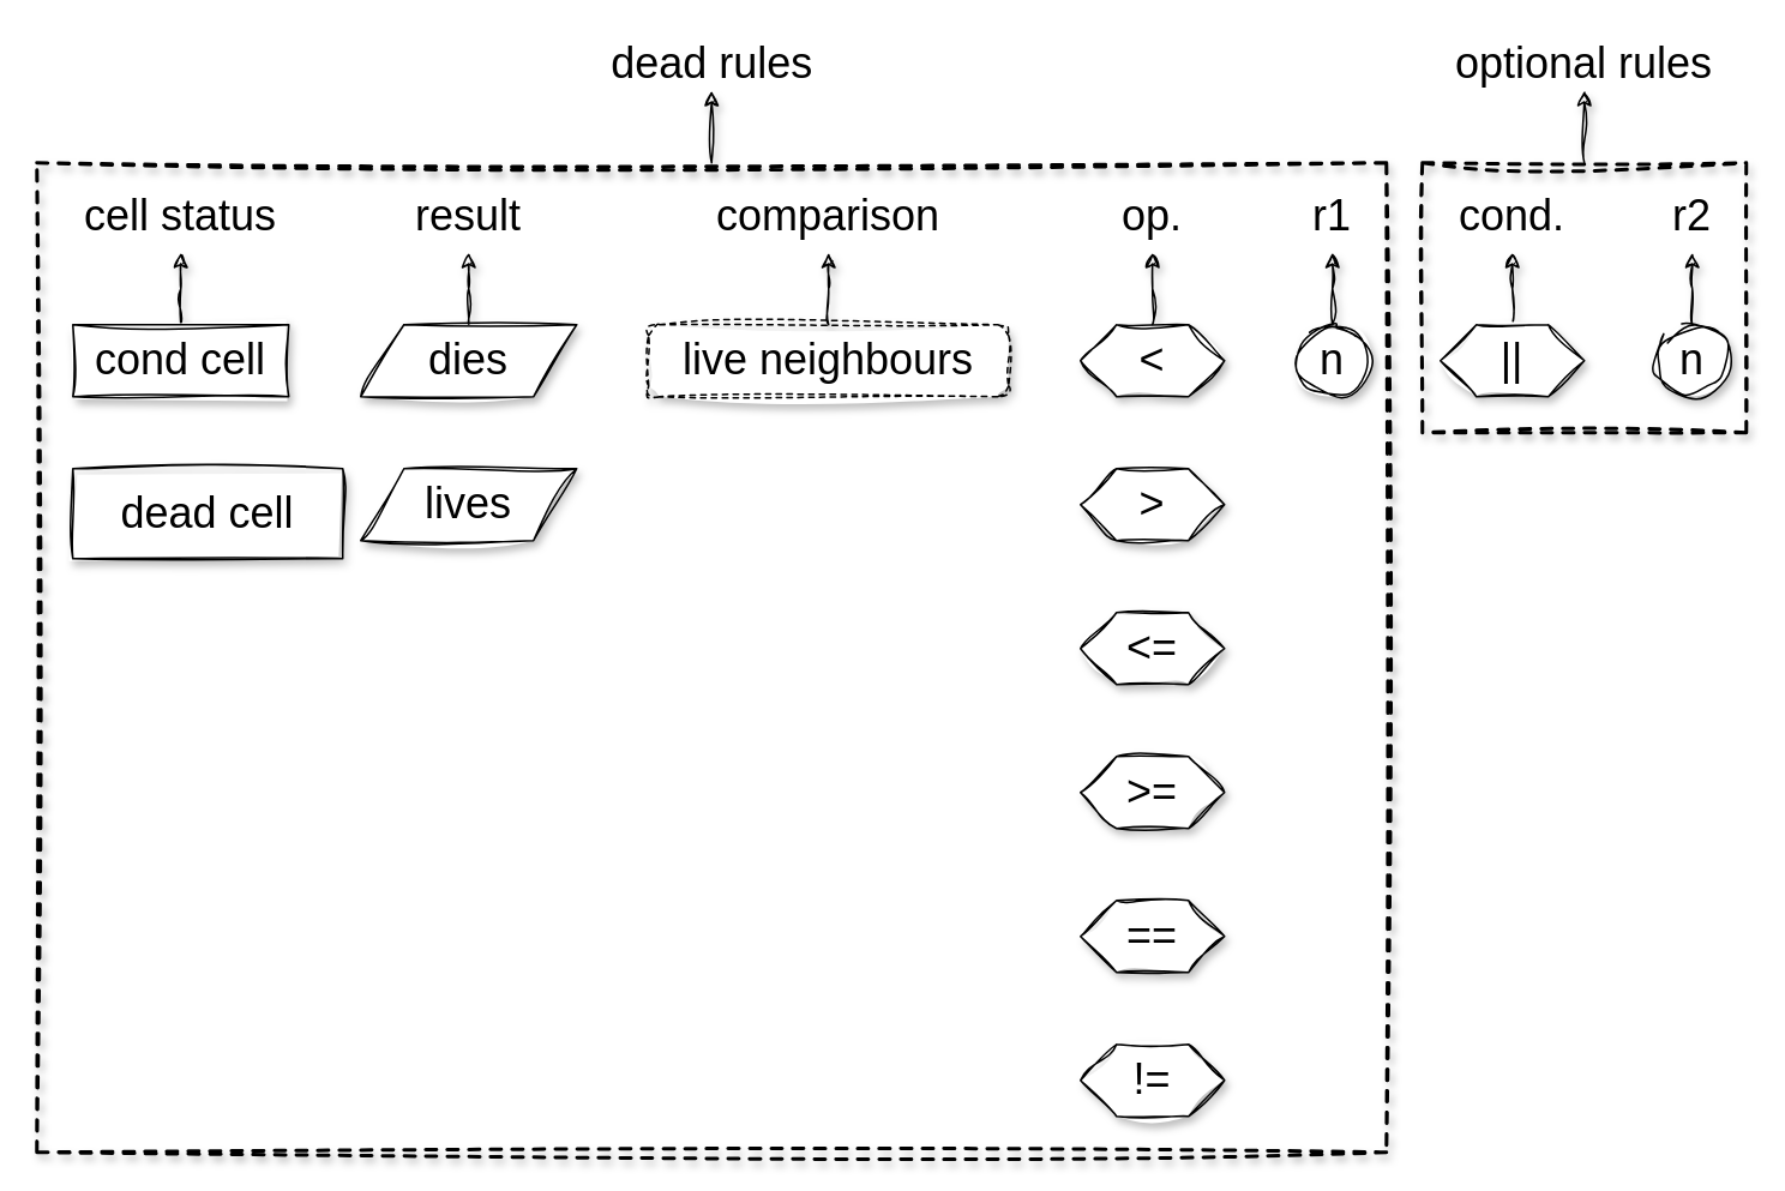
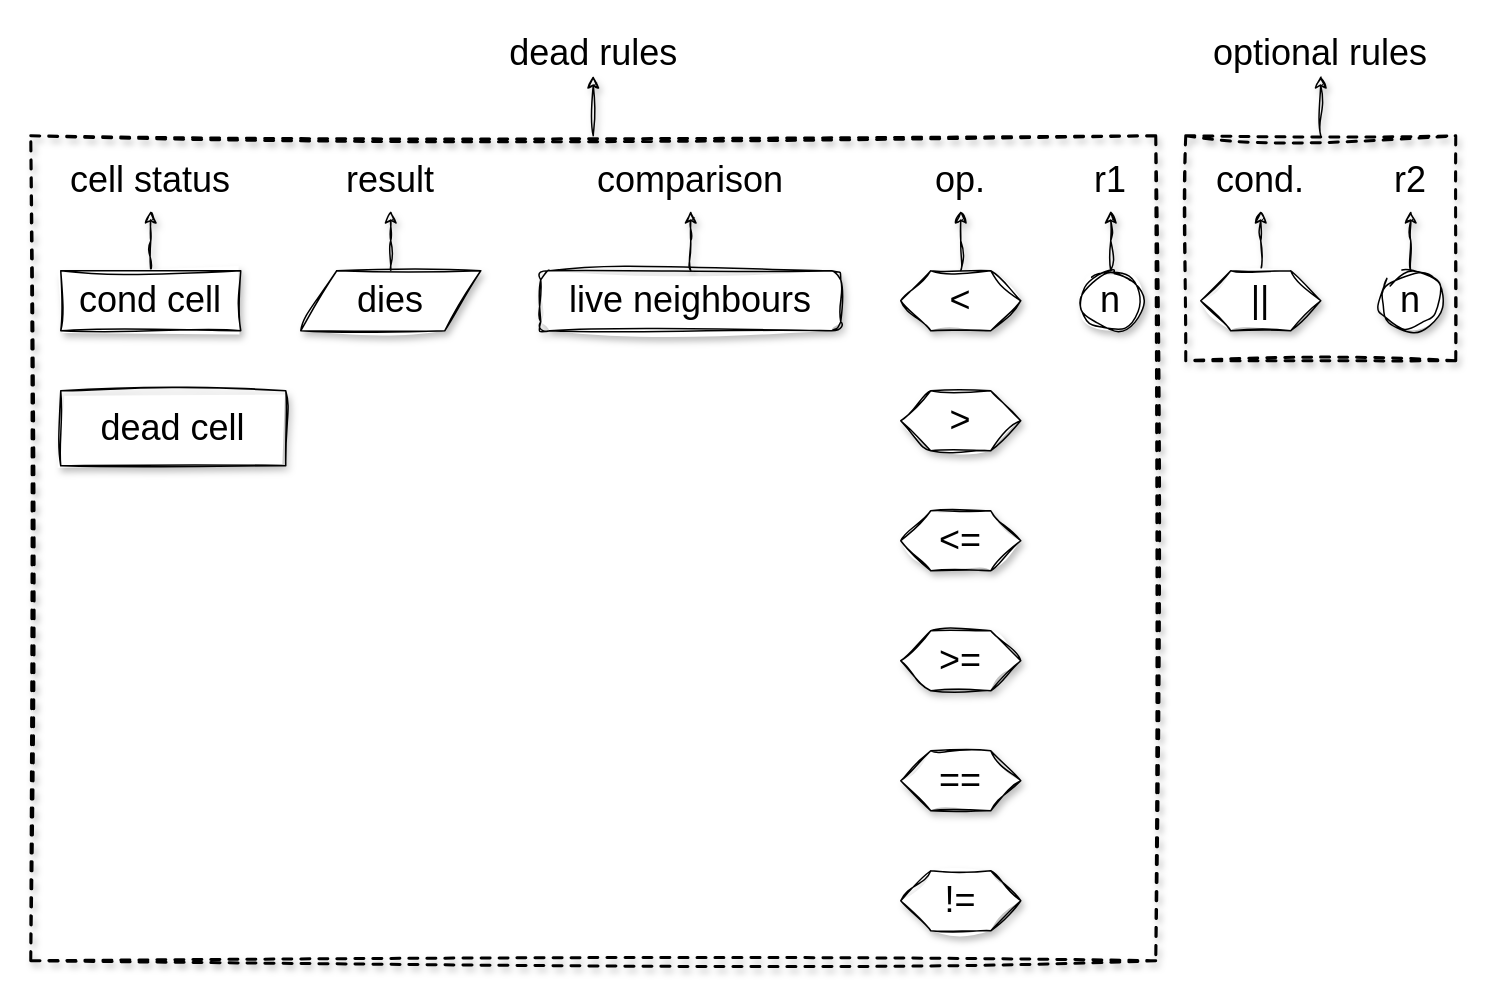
  <mxCell id="0" />
  <mxCell id="1" parent="0" />
  <mxCell id="2" style="edgeStyle=orthogonalEdgeStyle;rounded=0;orthogonalLoop=1;jettySize=auto;html=1;fontSize=24;shadow=1;sketch=1;curveFitting=1;jiggle=2;" edge="1" parent="1" source="3"><mxGeometry relative="1" as="geometry"><mxPoint x="100" y="140" as="targetPoint" /></mxGeometry></mxCell>
  <mxCell id="3" value="&lt;font style=&quot;font-size: 24px;&quot;&gt;cond cell&lt;/font&gt;" style="rounded=0;whiteSpace=wrap;html=1;shadow=1;sketch=1;curveFitting=1;jiggle=2;" vertex="1" parent="1"><mxGeometry x="40" y="180" width="120" height="40" as="geometry" /></mxCell>
  <mxCell id="4" style="edgeStyle=orthogonalEdgeStyle;rounded=0;orthogonalLoop=1;jettySize=auto;html=1;exitX=0.5;exitY=0;exitDx=0;exitDy=0;fontSize=24;shadow=1;sketch=1;curveFitting=1;jiggle=2;" edge="1" parent="1" source="5"><mxGeometry relative="1" as="geometry"><mxPoint x="260" y="140" as="targetPoint" /></mxGeometry></mxCell>
  <mxCell id="5" value="dies" style="shape=parallelogram;perimeter=parallelogramPerimeter;whiteSpace=wrap;html=1;dashed=0;fontSize=24;shadow=1;sketch=1;curveFitting=1;jiggle=2;" vertex="1" parent="1"><mxGeometry x="200" y="180" width="120" height="40" as="geometry" /></mxCell>
- <mxCell id="6" value="lives" style="shape=parallelogram;perimeter=parallelogramPerimeter;whiteSpace=wrap;html=1;dashed=0;fontSize=24;shadow=1;sketch=1;curveFitting=1;jiggle=2;" vertex="1" parent="1"><mxGeometry x="200" y="260" width="120" height="40" as="geometry" /></mxCell>
  <mxCell id="7" value="&lt;font style=&quot;font-size: 24px;&quot;&gt;dead cell&lt;/font&gt;" style="rounded=0;whiteSpace=wrap;html=1;shadow=1;sketch=1;curveFitting=1;jiggle=2;" vertex="1" parent="1"><mxGeometry x="40" y="260" width="150" height="50" as="geometry" /></mxCell>
  <mxCell id="8" style="edgeStyle=orthogonalEdgeStyle;rounded=0;orthogonalLoop=1;jettySize=auto;html=1;fontSize=24;shadow=1;sketch=1;curveFitting=1;jiggle=2;" edge="1" parent="1" source="9"><mxGeometry relative="1" as="geometry"><mxPoint x="460" y="140" as="targetPoint" /></mxGeometry></mxCell>
- <mxCell id="9" value="&lt;font style=&quot;font-size: 24px;&quot;&gt;live neighbours&lt;/font&gt;" style="rounded=1;whiteSpace=wrap;html=1;fontSize=18;shadow=1;sketch=1;curveFitting=1;jiggle=2;dashed=1;" vertex="1" parent="1"><mxGeometry x="360" y="180" width="200" height="40" as="geometry" /></mxCell>
+ <mxCell id="9" value="&lt;font style=&quot;font-size: 24px;&quot;&gt;live neighbours&lt;/font&gt;" style="rounded=1;whiteSpace=wrap;html=1;fontSize=18;shadow=1;sketch=1;curveFitting=1;jiggle=2;" vertex="1" parent="1"><mxGeometry x="360" y="180" width="200" height="40" as="geometry" /></mxCell>
  <mxCell id="10" style="edgeStyle=orthogonalEdgeStyle;rounded=0;orthogonalLoop=1;jettySize=auto;html=1;fontSize=24;shadow=1;sketch=1;curveFitting=1;jiggle=2;" edge="1" parent="1" source="11"><mxGeometry relative="1" as="geometry"><mxPoint x="640" y="140" as="targetPoint" /></mxGeometry></mxCell>
  <mxCell id="11" value="&amp;lt;" style="shape=hexagon;perimeter=hexagonPerimeter2;whiteSpace=wrap;html=1;fixedSize=1;fontSize=24;shadow=1;sketch=1;curveFitting=1;jiggle=2;" vertex="1" parent="1"><mxGeometry x="600" y="180" width="80" height="40" as="geometry" /></mxCell>
  <mxCell id="12" value="&amp;gt;" style="shape=hexagon;perimeter=hexagonPerimeter2;whiteSpace=wrap;html=1;fixedSize=1;fontSize=24;shadow=1;sketch=1;curveFitting=1;jiggle=2;" vertex="1" parent="1"><mxGeometry x="600" y="260" width="80" height="40" as="geometry" /></mxCell>
  <mxCell id="13" value="&amp;lt;=" style="shape=hexagon;perimeter=hexagonPerimeter2;whiteSpace=wrap;html=1;fixedSize=1;fontSize=24;shadow=1;sketch=1;curveFitting=1;jiggle=2;" vertex="1" parent="1"><mxGeometry x="600" y="340" width="80" height="40" as="geometry" /></mxCell>
  <mxCell id="14" value="&amp;gt;=" style="shape=hexagon;perimeter=hexagonPerimeter2;whiteSpace=wrap;html=1;fixedSize=1;fontSize=24;shadow=1;sketch=1;curveFitting=1;jiggle=2;" vertex="1" parent="1"><mxGeometry x="600" y="420" width="80" height="40" as="geometry" /></mxCell>
  <mxCell id="15" value="==" style="shape=hexagon;perimeter=hexagonPerimeter2;whiteSpace=wrap;html=1;fixedSize=1;fontSize=24;shadow=1;sketch=1;curveFitting=1;jiggle=2;" vertex="1" parent="1"><mxGeometry x="600" y="500" width="80" height="40" as="geometry" /></mxCell>
  <mxCell id="16" value="!=" style="shape=hexagon;perimeter=hexagonPerimeter2;whiteSpace=wrap;html=1;fixedSize=1;fontSize=24;shadow=1;sketch=1;curveFitting=1;jiggle=2;" vertex="1" parent="1"><mxGeometry x="600" y="580" width="80" height="40" as="geometry" /></mxCell>
  <mxCell id="17" style="edgeStyle=orthogonalEdgeStyle;rounded=0;orthogonalLoop=1;jettySize=auto;html=1;exitX=0.5;exitY=0;exitDx=0;exitDy=0;fontSize=24;shadow=1;sketch=1;curveFitting=1;jiggle=2;" edge="1" parent="1" source="18"><mxGeometry relative="1" as="geometry"><mxPoint x="740" y="140" as="targetPoint" /></mxGeometry></mxCell>
  <mxCell id="18" value="n" style="ellipse;whiteSpace=wrap;html=1;fontSize=24;shadow=1;sketch=1;curveFitting=1;jiggle=2;" vertex="1" parent="1"><mxGeometry x="720" y="180" width="40" height="40" as="geometry" /></mxCell>
  <mxCell id="19" value="cell status" style="text;html=1;strokeColor=none;fillColor=none;align=center;verticalAlign=middle;whiteSpace=wrap;rounded=0;fontSize=24;shadow=1;sketch=1;curveFitting=1;jiggle=2;" vertex="1" parent="1"><mxGeometry x="40" y="100" width="120" height="40" as="geometry" /></mxCell>
  <mxCell id="20" value="result" style="text;html=1;strokeColor=none;fillColor=none;align=center;verticalAlign=middle;whiteSpace=wrap;rounded=0;fontSize=24;shadow=1;sketch=1;curveFitting=1;jiggle=2;" vertex="1" parent="1"><mxGeometry x="200" y="100" width="120" height="40" as="geometry" /></mxCell>
  <mxCell id="21" value="comparison" style="text;html=1;strokeColor=none;fillColor=none;align=center;verticalAlign=middle;whiteSpace=wrap;rounded=0;fontSize=24;shadow=1;sketch=1;curveFitting=1;jiggle=2;" vertex="1" parent="1"><mxGeometry x="360" y="100" width="200" height="40" as="geometry" /></mxCell>
  <mxCell id="22" value="&lt;font style=&quot;font-size: 24px;&quot;&gt;op.&lt;/font&gt;" style="text;html=1;strokeColor=none;fillColor=none;align=center;verticalAlign=middle;whiteSpace=wrap;rounded=0;fontSize=24;shadow=1;sketch=1;curveFitting=1;jiggle=2;" vertex="1" parent="1"><mxGeometry x="600" y="100" width="80" height="40" as="geometry" /></mxCell>
  <mxCell id="23" value="r1" style="text;html=1;strokeColor=none;fillColor=none;align=center;verticalAlign=middle;whiteSpace=wrap;rounded=0;fontSize=24;shadow=1;sketch=1;curveFitting=1;jiggle=2;" vertex="1" parent="1"><mxGeometry x="720" y="100" width="40" height="40" as="geometry" /></mxCell>
  <mxCell id="24" style="edgeStyle=orthogonalEdgeStyle;rounded=0;orthogonalLoop=1;jettySize=auto;html=1;fontSize=24;shadow=1;sketch=1;curveFitting=1;jiggle=2;" edge="1" parent="1" source="25"><mxGeometry relative="1" as="geometry"><mxPoint x="840" y="140" as="targetPoint" /></mxGeometry></mxCell>
  <mxCell id="25" value="||" style="shape=hexagon;perimeter=hexagonPerimeter2;whiteSpace=wrap;html=1;fixedSize=1;fontSize=24;shadow=1;sketch=1;curveFitting=1;jiggle=2;" vertex="1" parent="1"><mxGeometry x="800" y="180" width="80" height="40" as="geometry" /></mxCell>
  <mxCell id="26" style="edgeStyle=orthogonalEdgeStyle;rounded=0;orthogonalLoop=1;jettySize=auto;html=1;exitX=0.5;exitY=0;exitDx=0;exitDy=0;fontSize=24;shadow=1;sketch=1;curveFitting=1;jiggle=2;" edge="1" parent="1" source="27"><mxGeometry relative="1" as="geometry"><mxPoint x="940" y="140" as="targetPoint" /></mxGeometry></mxCell>
  <mxCell id="27" value="n" style="ellipse;whiteSpace=wrap;html=1;fontSize=24;shadow=1;sketch=1;curveFitting=1;jiggle=2;" vertex="1" parent="1"><mxGeometry x="920" y="180" width="40" height="40" as="geometry" /></mxCell>
  <mxCell id="28" value="&lt;font style=&quot;font-size: 24px;&quot;&gt;cond.&lt;/font&gt;" style="text;html=1;strokeColor=none;fillColor=none;align=center;verticalAlign=middle;whiteSpace=wrap;rounded=0;fontSize=24;shadow=1;sketch=1;curveFitting=1;jiggle=2;" vertex="1" parent="1"><mxGeometry x="800" y="100" width="80" height="40" as="geometry" /></mxCell>
  <mxCell id="29" value="r2" style="text;html=1;strokeColor=none;fillColor=none;align=center;verticalAlign=middle;whiteSpace=wrap;rounded=0;fontSize=24;shadow=1;sketch=1;curveFitting=1;jiggle=2;" vertex="1" parent="1"><mxGeometry x="920" y="100" width="40" height="40" as="geometry" /></mxCell>
  <mxCell id="30" style="edgeStyle=orthogonalEdgeStyle;rounded=0;orthogonalLoop=1;jettySize=auto;html=1;exitX=0.5;exitY=0;exitDx=0;exitDy=0;fontSize=24;shadow=1;sketch=1;curveFitting=1;jiggle=2;" edge="1" parent="1" source="31" target="35"><mxGeometry relative="1" as="geometry" /></mxCell>
  <mxCell id="31" value="" style="whiteSpace=wrap;html=1;fontSize=24;glass=0;dashed=1;fillColor=none;strokeWidth=2;shadow=1;sketch=1;curveFitting=1;jiggle=2;" vertex="1" parent="1"><mxGeometry x="790" y="90" width="180" height="150" as="geometry" /></mxCell>
  <mxCell id="32" style="edgeStyle=orthogonalEdgeStyle;rounded=0;orthogonalLoop=1;jettySize=auto;html=1;exitX=0.5;exitY=0;exitDx=0;exitDy=0;entryX=0.5;entryY=1;entryDx=0;entryDy=0;fontSize=24;shadow=1;sketch=1;curveFitting=1;jiggle=2;" edge="1" parent="1" source="33" target="34"><mxGeometry relative="1" as="geometry" /></mxCell>
  <mxCell id="33" value="" style="whiteSpace=wrap;html=1;fontSize=24;glass=0;dashed=1;fillColor=none;strokeWidth=2;shadow=1;sketch=1;curveFitting=1;jiggle=2;" vertex="1" parent="1"><mxGeometry x="20" y="90" width="750" height="550" as="geometry" /></mxCell>
  <mxCell id="34" value="dead rules" style="text;html=1;strokeColor=none;fillColor=none;align=center;verticalAlign=middle;whiteSpace=wrap;rounded=0;fontSize=24;shadow=1;sketch=1;curveFitting=1;jiggle=2;" vertex="1" parent="1"><mxGeometry x="318.75" y="20" width="152.5" height="30" as="geometry" /></mxCell>
  <mxCell id="35" value="optional rules" style="text;html=1;strokeColor=none;fillColor=none;align=center;verticalAlign=middle;whiteSpace=wrap;rounded=0;fontSize=24;shadow=1;sketch=1;curveFitting=1;jiggle=2;" vertex="1" parent="1"><mxGeometry x="790" y="20" width="180" height="30" as="geometry" /></mxCell>
